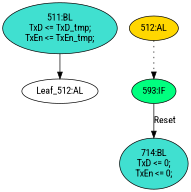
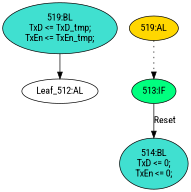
  strict digraph {
    fontname="Roboto Condensed"
    node [fontname="Roboto Condensed" fillcolor=turquoise statements="[]" style=filled typ=Block]
    edge [cond="[]" fontname="Roboto Condensed" lineno=None style=solid]
    n1 [def_var="['TxEn', 'TxD']" label="Leaf_512:AL" fillcolor="" statements="" style="" typ=""]
-   n2 [ast="<pyverilog.vparser.ast.Block object at 0x7f104a545c10>" label="511:BL\nTxD <= TxD_tmp;\nTxEn <= TxEn_tmp;" statements="[<pyverilog.vparser.ast.NonblockingSubstitution object at 0x7f104a545950>, <pyverilog.vparser.ast.NonblockingSubstitution object at 0x7f104a545ad0>]"]
-   n3 [ast="<pyverilog.vparser.ast.Block object at 0x7f104a545ed0>" label="714:BL\nTxD <= 0;\nTxEn <= 0;" statements="[<pyverilog.vparser.ast.NonblockingSubstitution object at 0x7f104a545c50>, <pyverilog.vparser.ast.NonblockingSubstitution object at 0x7f104a545d90>]"]
-   n4 [ast="<pyverilog.vparser.ast.IfStatement object at 0x7f104a545f10>" fillcolor=springgreen label="593:IF" typ=IfStatement]
-   n5 [ast="<pyverilog.vparser.ast.Always object at 0x7f104a545f90>" clk_sens=True fillcolor=gold label="512:AL" sens="['Clk', 'Reset']" typ=Always use_var="['Reset', 'TxEn_tmp', 'TxD_tmp']"]
+   n2 [ast="<pyverilog.vparser.ast.Block object at 0x7f104a545c10>" label="519:BL\nTxD <= TxD_tmp;\nTxEn <= TxEn_tmp;" statements="[<pyverilog.vparser.ast.NonblockingSubstitution object at 0x7f104a545950>, <pyverilog.vparser.ast.NonblockingSubstitution object at 0x7f104a545ad0>]"]
+   n3 [ast="<pyverilog.vparser.ast.Block object at 0x7f104a545ed0>" label="514:BL\nTxD <= 0;\nTxEn <= 0;" statements="[<pyverilog.vparser.ast.NonblockingSubstitution object at 0x7f104a545c50>, <pyverilog.vparser.ast.NonblockingSubstitution object at 0x7f104a545d90>]"]
+   n4 [ast="<pyverilog.vparser.ast.IfStatement object at 0x7f104a545f10>" fillcolor=springgreen label="513:IF" typ=IfStatement]
+   n5 [ast="<pyverilog.vparser.ast.Always object at 0x7f104a545f90>" clk_sens=True fillcolor=gold label="519:AL" sens="['Clk', 'Reset']" typ=Always use_var="['Reset', 'TxEn_tmp', 'TxD_tmp']"]
    n2 -> n1
    n4 -> n3 [cond="['Reset']" label=Reset lineno=513]
    n5 -> n4 [style=dotted]
  }
